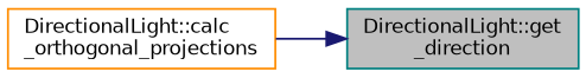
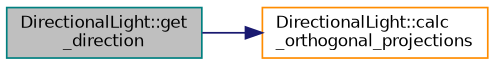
  digraph {
    rankdir=RL
    node [fontname=Helvetica fontsize=10 shape=record]
    n1 [color=teal fillcolor=grey75 fontcolor=black height=0.2 label="DirectionalLight::get\l_direction" style=filled width=0.4]
    n2 [color=darkorange height=0.2 label="DirectionalLight::calc\l_orthogonal_projections" width=0.4]
-   n1 -> n2 [color=midnightblue dir=back fontname=Helvetica fontsize=10 labelfontname=Helvetica labelfontsize=10 style=solid]
+   n2 -> n1 [color=midnightblue dir=back fontname=Helvetica fontsize=10 labelfontname=Helvetica labelfontsize=10 style=solid]
  }
